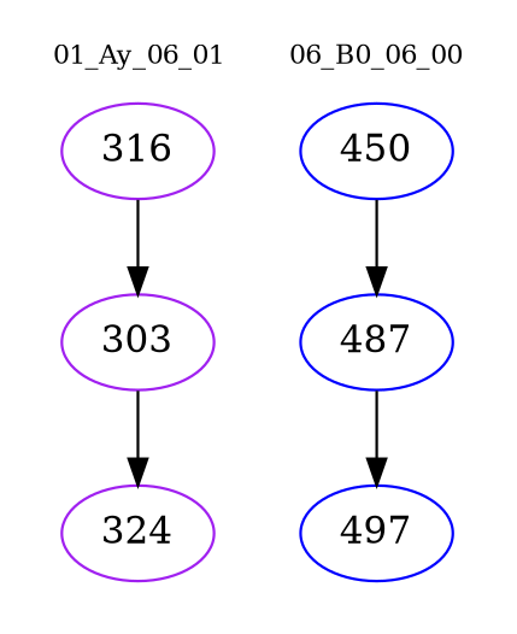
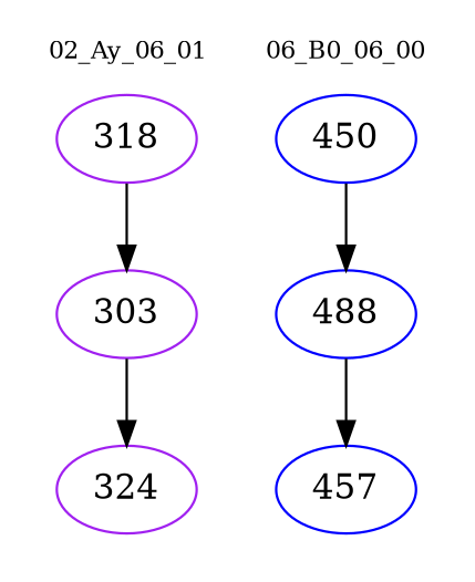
  digraph {
    node [color=purple]
    edge [color=black]
-   n1 [label=316]
+   n1 [label=318]
    n2 [label=303]
    n3 [label=324]
    n4 [color=blue label=450]
-   n5 [color=blue label=487]
-   n6 [color=blue label=497]
+   n5 [color=blue label=488]
+   n6 [color=blue label=457]
    subgraph cluster_1 {
      color=white
      fontsize=10
-     label="01_Ay_06_01"
+     label="02_Ay_06_01"
      n1
      n2
      n3
    }
    subgraph cluster_2 {
      color=white
      fontsize=10
      label="06_B0_06_00"
      n4
      n5
      n6
    }
    n1 -> n2
    n2 -> n3
    n4 -> n5
    n5 -> n6
  }
